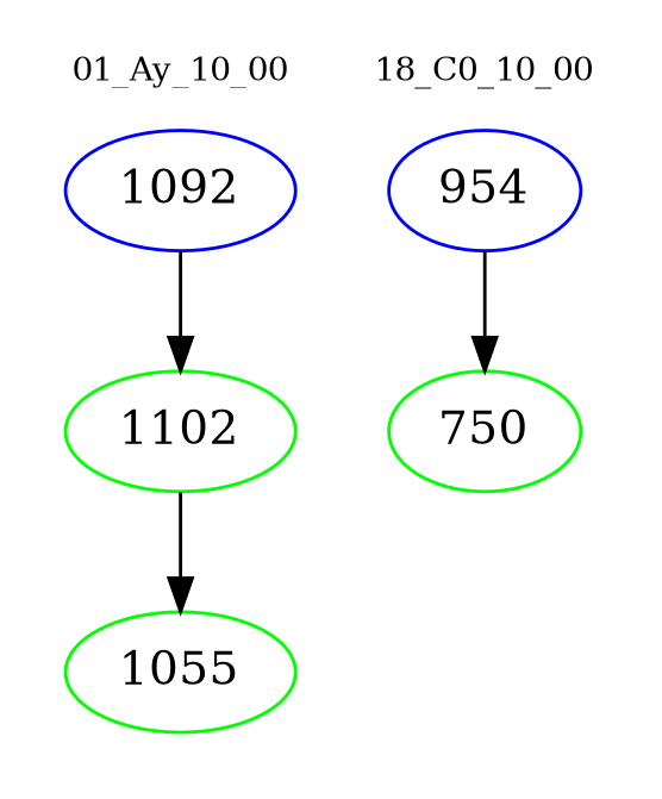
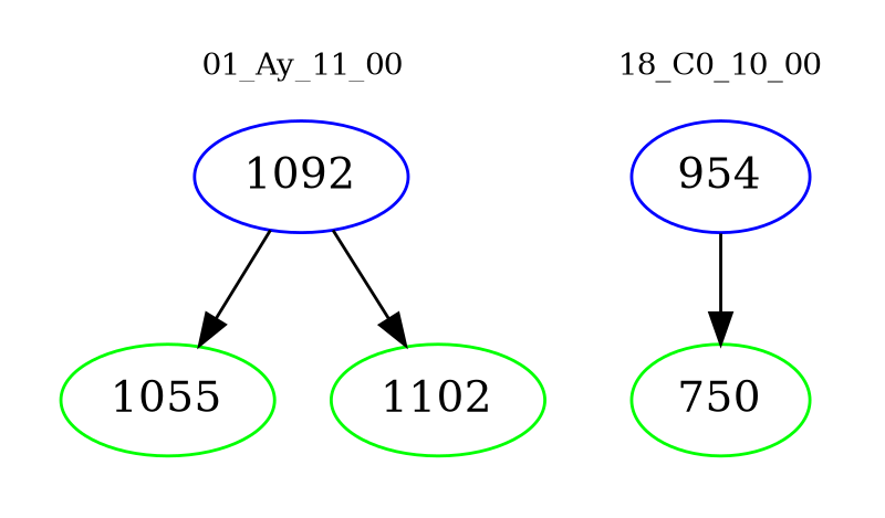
  digraph {
    node [color=green]
    edge [color=black]
    n1 [color=blue label=1092]
    n2 [label=1055]
    n3 [label=1102]
    n4 [color=blue label=954]
    n5 [label=750]
    subgraph cluster_1 {
      color=white
      fontsize=10
-     label="01_Ay_10_00"
+     label="01_Ay_11_00"
      n1
      n2
      n3
    }
    subgraph cluster_2 {
      color=white
      fontsize=10
      label="18_C0_10_00"
      n4
      n5
    }
-   n3 -> n2
+   n1 -> n2
    n1 -> n3
    n4 -> n5
  }
